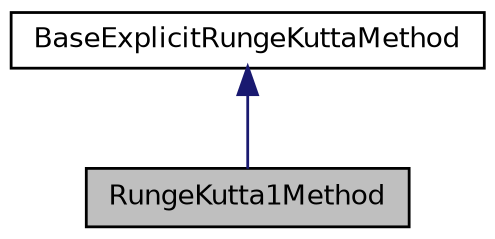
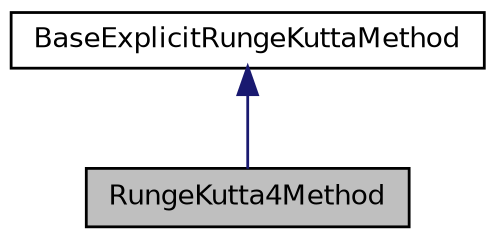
  digraph {
    node [color=black fontname=Helvetica fontsize=10 shape=record style=filled]
-   n1 [fillcolor=grey75 fontcolor=black height=0.2 label=RungeKutta1Method width=0.4]
+   n1 [fillcolor=grey75 fontcolor=black height=0.2 label=RungeKutta4Method width=0.4]
    n2 [fillcolor=white height=0.2 label=BaseExplicitRungeKuttaMethod width=0.4]
    n2 -> n1 [color=midnightblue dir=back fontname=Helvetica fontsize=10 labelfontname=Helvetica labelfontsize=10 style=solid]
  }
